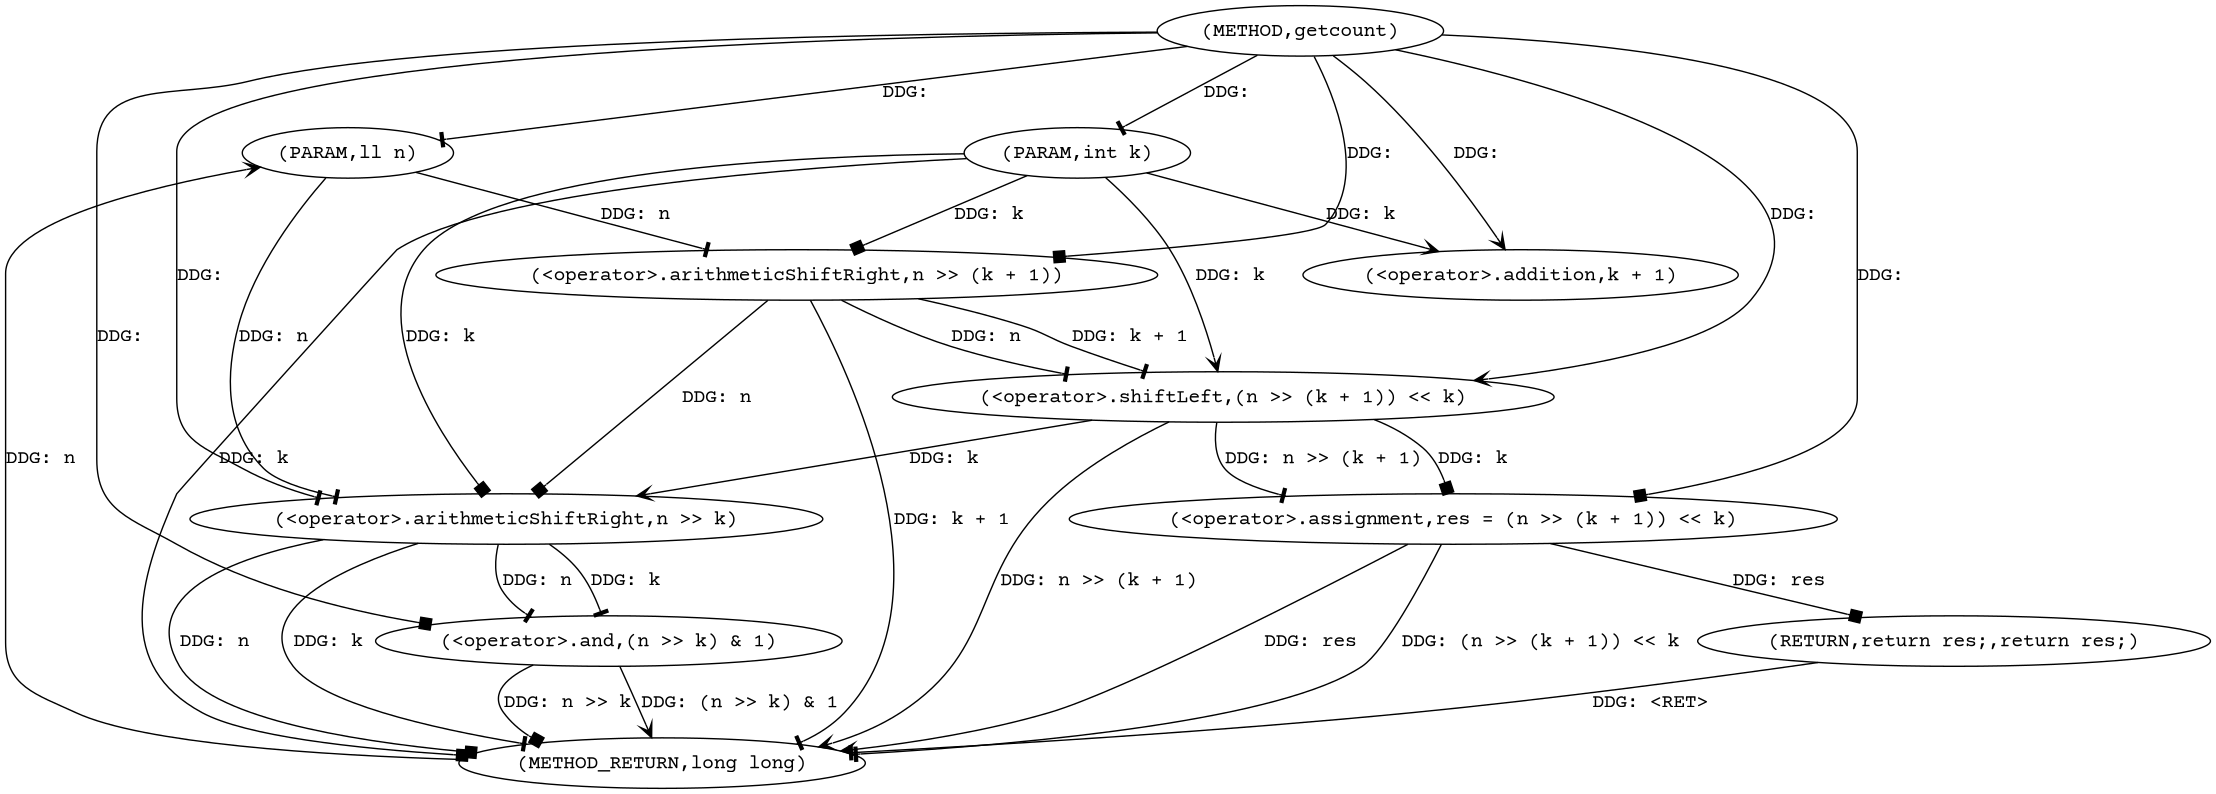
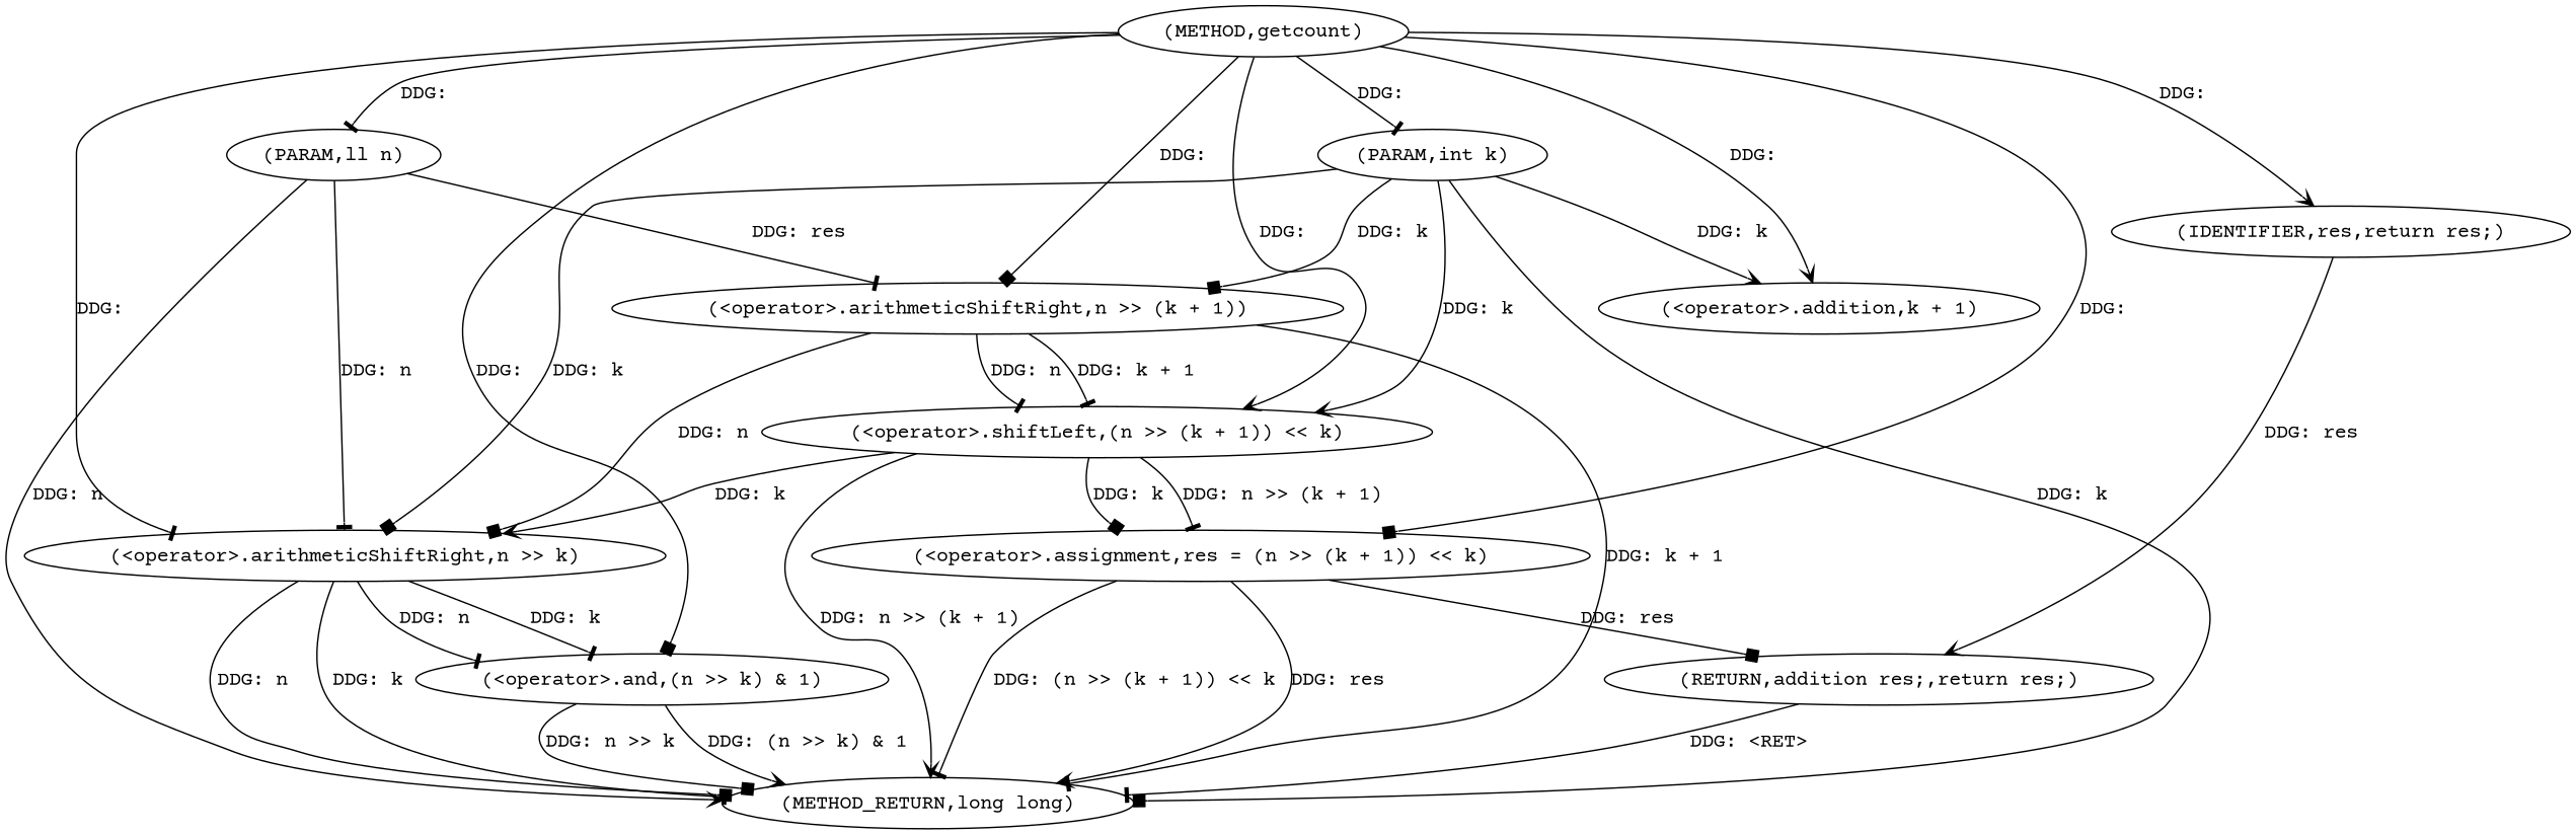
  digraph {
    fontname="Courier Prime"
    node [fontname="Courier Prime"]
    edge [arrowhead=tee fontname="Courier Prime"]
    n1 [label="(METHOD,getcount)"]
    n2 [label="(PARAM,ll n)"]
    n3 [label="(PARAM,int k)"]
    n4 [label="(<operator>.assignment,res = (n >> (k + 1)) << k)"]
    n5 [label="(<operator>.and,(n >> k) & 1)"]
+   n6 [label="(IDENTIFIER,res,return res;)"]
    n7 [label="(<operator>.shiftLeft,(n >> (k + 1)) << k)"]
    n8 [label="(<operator>.arithmeticShiftRight,n >> (k + 1))"]
    n9 [label="(<operator>.arithmeticShiftRight,n >> k)"]
    n10 [label="(<operator>.addition,k + 1)"]
    n11 [label="(METHOD_RETURN,long long)"]
-   n12 [label="(RETURN,return res;,return res;)"]
+   n12 [label="(RETURN,addition res;,return res;)"]
    n1 -> n2 [label="DDG: "]
    n1 -> n3 [label="DDG: "]
    n1 -> n4 [arrowhead=box label="DDG: "]
    n1 -> n5 [arrowhead=box label="DDG: "]
+   n1 -> n6 [arrowhead=vee label="DDG: "]
    n1 -> n7 [arrowhead=vee label="DDG: "]
    n1 -> n8 [arrowhead=box label="DDG: "]
    n1 -> n9 [label="DDG: "]
    n1 -> n10 [arrowhead=vee label="DDG: "]
-   n2 -> n8 [label="DDG: n"]
+   n2 -> n8 [label="DDG: res"]
    n2 -> n9 [label="DDG: n"]
-   n11 -> n2 [arrowhead=vee label="DDG: n"]
+   n2 -> n11 [arrowhead=vee label="DDG: n"]
    n3 -> n7 [arrowhead=vee label="DDG: k"]
    n3 -> n8 [arrowhead=box label="DDG: k"]
    n3 -> n9 [arrowhead=box label="DDG: k"]
    n3 -> n10 [arrowhead=vee label="DDG: k"]
    n3 -> n11 [arrowhead=box label="DDG: k"]
    n4 -> n11 [arrowhead=vee label="DDG: res"]
    n4 -> n11 [label="DDG: (n >> (k + 1)) << k"]
    n4 -> n12 [arrowhead=box label="DDG: res"]
    n5 -> n11 [arrowhead=box label="DDG: n >> k"]
    n5 -> n11 [arrowhead=vee label="DDG: (n >> k) & 1"]
+   n6 -> n12 [arrowhead=vee label="DDG: res"]
    n7 -> n4 [label="DDG: n >> (k + 1)"]
    n7 -> n4 [arrowhead=box label="DDG: k"]
    n7 -> n9 [arrowhead=vee label="DDG: k"]
    n7 -> n11 [arrowhead=vee label="DDG: n >> (k + 1)"]
    n8 -> n7 [label="DDG: n"]
    n8 -> n7 [label="DDG: k + 1"]
    n8 -> n9 [arrowhead=box label="DDG: n"]
    n8 -> n11 [label="DDG: k + 1"]
    n9 -> n5 [label="DDG: k"]
    n9 -> n5 [label="DDG: n"]
    n9 -> n11 [arrowhead=box label="DDG: n"]
    n9 -> n11 [label="DDG: k"]
    n12 -> n11 [label="DDG: <RET>"]
  }
